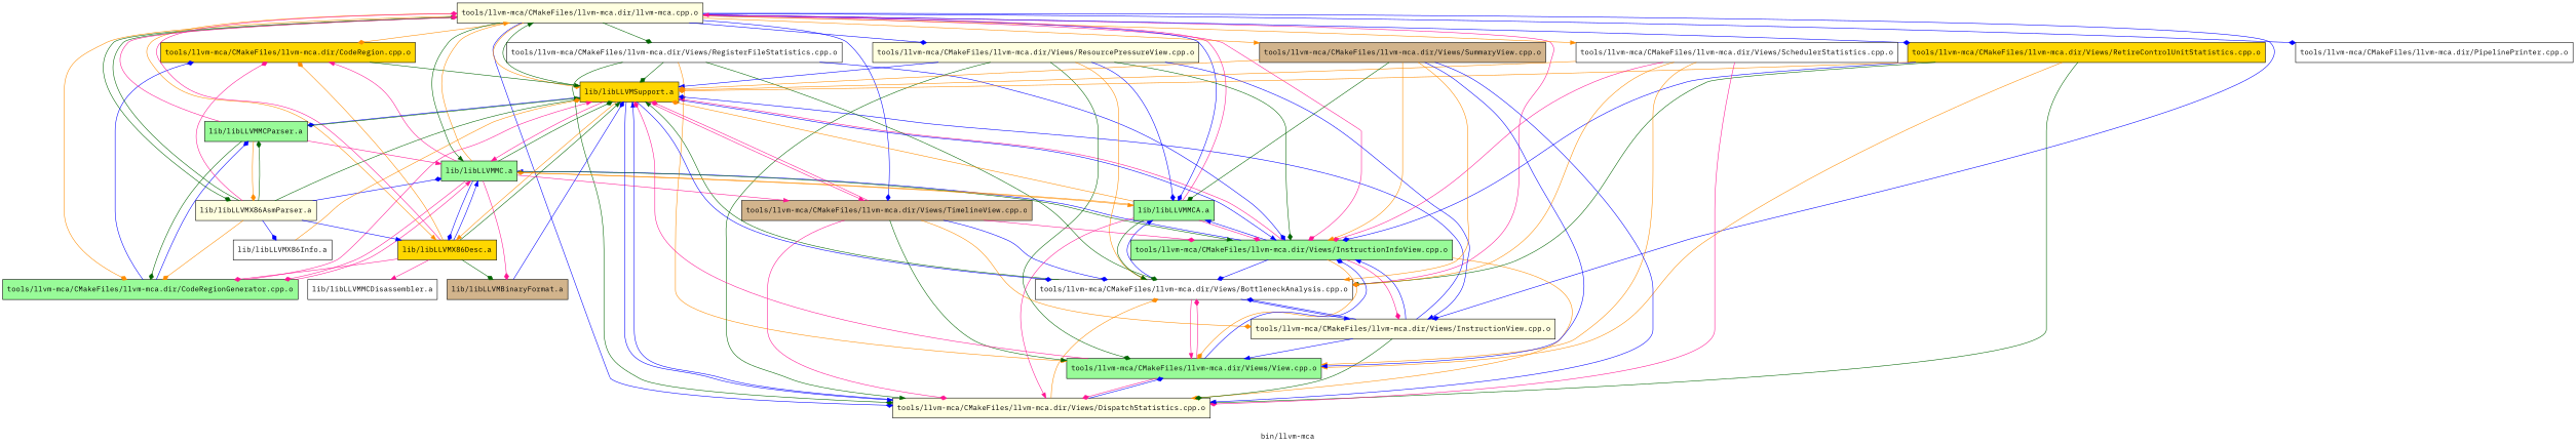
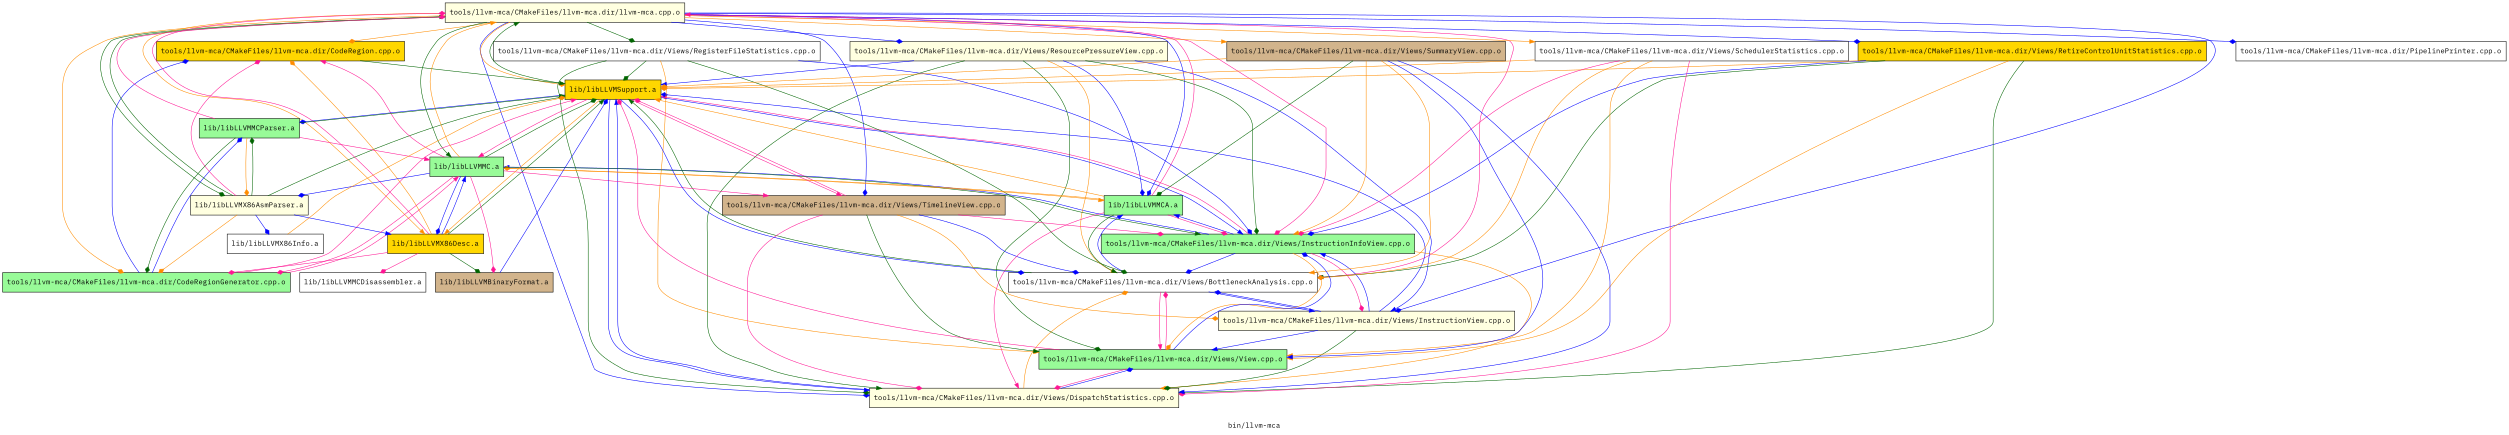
  digraph {
    fontname="IBM Plex Mono"
    label="bin/llvm-mca"
    node [fillcolor=palegreen fontname="IBM Plex Mono" shape=record style=filled]
    edge [arrowhead=diamond color=blue fontname="IBM Plex Mono"]
    n1 [fillcolor=lightyellow label="{tools/llvm-mca/CMakeFiles/llvm-mca.dir/llvm-mca.cpp.o}"]
    n2 [fillcolor=gold label="{tools/llvm-mca/CMakeFiles/llvm-mca.dir/CodeRegion.cpp.o}"]
    n3 [label="{tools/llvm-mca/CMakeFiles/llvm-mca.dir/CodeRegionGenerator.cpp.o}"]
    n4 [fillcolor=white label="{tools/llvm-mca/CMakeFiles/llvm-mca.dir/PipelinePrinter.cpp.o}"]
    n5 [fillcolor=white label="{tools/llvm-mca/CMakeFiles/llvm-mca.dir/Views/BottleneckAnalysis.cpp.o}"]
    n6 [fillcolor=lightyellow label="{tools/llvm-mca/CMakeFiles/llvm-mca.dir/Views/DispatchStatistics.cpp.o}"]
    n7 [label="{tools/llvm-mca/CMakeFiles/llvm-mca.dir/Views/InstructionInfoView.cpp.o}"]
    n8 [fillcolor=lightyellow label="{tools/llvm-mca/CMakeFiles/llvm-mca.dir/Views/InstructionView.cpp.o}"]
    n9 [fillcolor=white label="{tools/llvm-mca/CMakeFiles/llvm-mca.dir/Views/RegisterFileStatistics.cpp.o}"]
    n10 [fillcolor=lightyellow label="{tools/llvm-mca/CMakeFiles/llvm-mca.dir/Views/ResourcePressureView.cpp.o}"]
    n11 [fillcolor=gold label="{tools/llvm-mca/CMakeFiles/llvm-mca.dir/Views/RetireControlUnitStatistics.cpp.o}"]
    n12 [fillcolor=white label="{tools/llvm-mca/CMakeFiles/llvm-mca.dir/Views/SchedulerStatistics.cpp.o}"]
    n13 [fillcolor=tan label="{tools/llvm-mca/CMakeFiles/llvm-mca.dir/Views/SummaryView.cpp.o}"]
    n14 [fillcolor=tan label="{tools/llvm-mca/CMakeFiles/llvm-mca.dir/Views/TimelineView.cpp.o}"]
    n15 [fillcolor=lightyellow label="{lib/libLLVMX86AsmParser.a}"]
    n16 [fillcolor=gold label="{lib/libLLVMX86Desc.a}"]
    n17 [label="{lib/libLLVMMCA.a}"]
    n18 [label="{lib/libLLVMMC.a}"]
    n19 [fillcolor=gold label="{lib/libLLVMSupport.a}"]
    n20 [label="{lib/libLLVMMCParser.a}"]
    n21 [label="{tools/llvm-mca/CMakeFiles/llvm-mca.dir/Views/View.cpp.o}"]
    n22 [fillcolor=white label="{lib/libLLVMX86Info.a}"]
    n23 [fillcolor=white label="{lib/libLLVMMCDisassembler.a}"]
    n24 [fillcolor=tan label="{lib/libLLVMBinaryFormat.a}"]
    n1 -> n2 [color=darkorange]
    n1 -> n3 [color=darkorange]
    n1 -> n4
    n1 -> n5 [color=deeppink]
    n1 -> n6
    n1 -> n7 [color=deeppink]
    n1 -> n8
    n1 -> n9 [color=darkgreen]
    n1 -> n10
    n1 -> n11
    n1 -> n12 [arrowhead=normal color=darkorange]
    n1 -> n13 [arrowhead=normal color=darkorange]
    n1 -> n14
    n1 -> n15 [color=darkgreen]
    n1 -> n16 [arrowhead=normal color=darkorange]
    n1 -> n17
    n1 -> n18 [arrowhead=normal color=darkgreen]
    n1 -> n19 [color=darkorange]
    n2 -> n19 [arrowhead=normal color=darkgreen]
    n3 -> n2
    n3 -> n18 [arrowhead=normal color=deeppink]
    n3 -> n19 [arrowhead=normal color=deeppink]
    n3 -> n20
    n5 -> n8 [arrowhead=normal]
    n5 -> n17 [arrowhead=normal]
    n5 -> n19 [arrowhead=normal color=darkgreen]
    n5 -> n21 [arrowhead=normal color=deeppink]
    n6 -> n5 [color=darkorange]
    n6 -> n19 [arrowhead=normal]
    n6 -> n21
    n7 -> n5
    n7 -> n6 [arrowhead=normal color=darkorange]
    n7 -> n8 [color=deeppink]
    n7 -> n17 [arrowhead=normal]
    n7 -> n18 [arrowhead=normal]
    n7 -> n19 [arrowhead=normal color=deeppink]
    n7 -> n21 [color=darkorange]
    n8 -> n5
    n8 -> n6 [color=darkgreen]
    n8 -> n7 [arrowhead=normal]
    n8 -> n19
    n8 -> n21 [arrowhead=normal]
    n9 -> n5 [color=darkgreen]
    n9 -> n6 [color=darkgreen]
    n9 -> n7
    n9 -> n19 [color=darkgreen]
    n9 -> n21 [arrowhead=normal color=darkorange]
    n10 -> n5 [arrowhead=normal color=darkorange]
    n10 -> n6 [arrowhead=normal color=darkgreen]
    n10 -> n7 [color=darkgreen]
    n10 -> n8 [arrowhead=normal]
    n10 -> n17
    n10 -> n19 [arrowhead=normal]
    n10 -> n21 [color=darkgreen]
    n11 -> n5 [arrowhead=normal color=darkgreen]
    n11 -> n6 [color=darkgreen]
    n11 -> n7
    n11 -> n19 [color=darkorange]
    n11 -> n21 [arrowhead=normal color=darkorange]
    n12 -> n5 [color=darkorange]
    n12 -> n6 [color=deeppink]
    n12 -> n7 [color=deeppink]
    n12 -> n19 [color=darkorange]
    n12 -> n21 [arrowhead=normal color=darkorange]
    n13 -> n5 [arrowhead=normal color=darkorange]
    n13 -> n6 [arrowhead=normal]
    n13 -> n7 [arrowhead=normal color=darkorange]
    n13 -> n17 [color=darkgreen]
    n13 -> n19 [color=darkorange]
    n13 -> n21 [arrowhead=normal]
    n14 -> n5
    n14 -> n6 [color=deeppink]
    n14 -> n7 [color=deeppink]
    n14 -> n8 [color=darkorange]
    n14 -> n19 [color=deeppink]
    n14 -> n21 [arrowhead=normal color=darkgreen]
    n15 -> n1 [arrowhead=normal color=darkgreen]
    n15 -> n2 [color=deeppink]
    n15 -> n3 [color=darkorange]
    n15 -> n16 [arrowhead=normal]
-   n15 -> n18
+   n18 -> n15
    n15 -> n19 [color=darkgreen]
    n15 -> n20 [color=darkgreen]
    n15 -> n22
    n16 -> n1 [color=deeppink]
    n16 -> n2 [color=darkorange]
    n16 -> n3 [color=deeppink]
    n16 -> n18 [arrowhead=normal]
    n16 -> n19 [arrowhead=normal color=darkgreen]
-   n16 -> n23 [arrowhead=normal color=deeppink]
+   n16 -> n23 [color=deeppink]
    n16 -> n24 [color=darkgreen]
    n17 -> n1 [arrowhead=normal color=deeppink]
    n17 -> n5 [arrowhead=normal color=darkgreen]
    n17 -> n6 [arrowhead=normal color=deeppink]
    n17 -> n7 [color=deeppink]
    n17 -> n18 [color=darkorange]
-   n17 -> n19 [color=darkorange]
+   n17 -> n19 [arrowhead=normal color=darkorange]
    n18 -> n1 [arrowhead=normal color=darkorange]
    n18 -> n2 [arrowhead=normal color=deeppink]
    n18 -> n3 [color=deeppink]
    n18 -> n7 [arrowhead=normal color=darkgreen]
    n18 -> n14 [arrowhead=normal color=deeppink]
    n18 -> n16
    n18 -> n17 [arrowhead=normal color=darkorange]
    n18 -> n19 [color=darkgreen]
    n18 -> n24 [color=deeppink]
    n19 -> n1 [arrowhead=normal color=darkgreen]
    n19 -> n5
    n19 -> n6 [arrowhead=normal]
    n19 -> n7 [arrowhead=normal]
    n19 -> n14 [arrowhead=normal color=deeppink]
    n19 -> n16 [arrowhead=normal color=darkorange]
    n19 -> n18 [arrowhead=normal color=deeppink]
    n19 -> n20
    n20 -> n1 [color=deeppink]
    n20 -> n3 [color=darkgreen]
    n20 -> n15 [color=darkorange]
    n20 -> n18 [arrowhead=normal color=deeppink]
    n20 -> n19 [arrowhead=normal color=darkgreen]
    n21 -> n5 [color=deeppink]
    n21 -> n6 [color=deeppink]
    n21 -> n7
    n21 -> n19 [color=deeppink]
    n22 -> n19 [color=darkorange]
    n24 -> n19
  }
